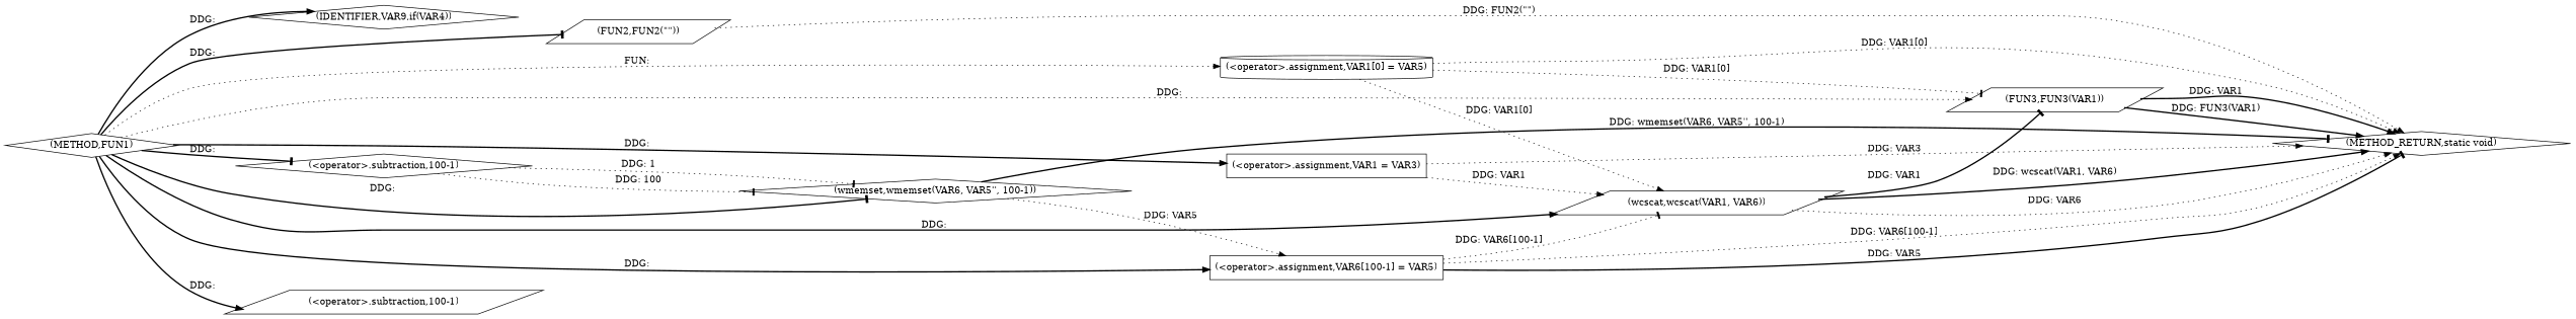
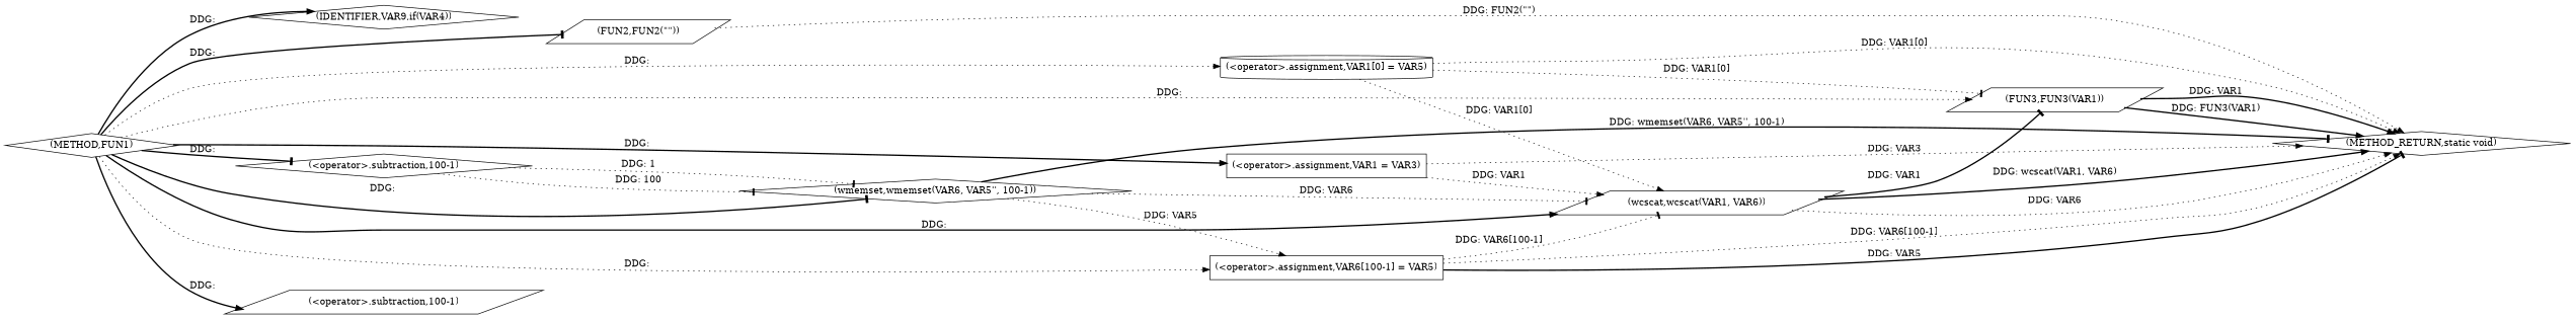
  digraph {
    rankdir=LR
    node [shape=diamond]
    edge [arrowhead=normal style=dotted]
    n1 [label="(METHOD,FUN1)"]
    n2 [label="(IDENTIFIER,VAR9,if(VAR4))"]
    n3 [label="(FUN2,FUN2(\"\"))" shape=parallelogram]
    n4 [label="(<operator>.assignment,VAR1 = VAR3)" shape=box]
    n5 [label="(<operator>.assignment,VAR1[0] = VAR5)" shape=cylinder]
    n6 [label="(wmemset,wmemset(VAR6, VAR5'', 100-1))"]
    n7 [label="(<operator>.subtraction,100-1)"]
    n8 [label="(<operator>.assignment,VAR6[100-1] = VAR5)" shape=box]
    n9 [label="(<operator>.subtraction,100-1)" shape=parallelogram]
    n10 [label="(wcscat,wcscat(VAR1, VAR6))" shape=parallelogram]
    n11 [label="(FUN3,FUN3(VAR1))" shape=parallelogram]
    n12 [label="(METHOD_RETURN,static void)"]
    n1 -> n2 [label="DDG: " style=bold]
    n1 -> n3 [arrowhead=tee label="DDG: " style=bold]
    n1 -> n4 [label="DDG: " style=bold]
-   n1 -> n5 [label="FUN: "]
+   n1 -> n5 [label="DDG: "]
    n1 -> n6 [arrowhead=tee label="DDG: " style=bold]
    n1 -> n7 [arrowhead=tee label="DDG: " style=bold]
-   n1 -> n8 [label="DDG: " style=bold]
+   n1 -> n8 [label="DDG: "]
    n1 -> n9 [label="DDG: " style=bold]
    n1 -> n10 [label="DDG: " style=bold]
    n1 -> n11 [label="DDG: "]
    n3 -> n12 [label="DDG: FUN2(\"\")"]
    n4 -> n10 [label="DDG: VAR1"]
    n4 -> n12 [label="DDG: VAR3"]
    n5 -> n10 [label="DDG: VAR1[0]"]
    n5 -> n11 [arrowhead=tee label="DDG: VAR1[0]"]
    n5 -> n12 [label="DDG: VAR1[0]"]
    n6 -> n8 [label="DDG: VAR5"]
+   n6 -> n10 [arrowhead=tee label="DDG: VAR6"]
    n6 -> n12 [arrowhead=tee label="DDG: wmemset(VAR6, VAR5'', 100-1)" style=bold]
    n7 -> n6 [arrowhead=tee label="DDG: 100"]
    n7 -> n6 [arrowhead=tee label="DDG: 1"]
    n8 -> n10 [arrowhead=tee label="DDG: VAR6[100-1]"]
    n8 -> n12 [label="DDG: VAR6[100-1]"]
    n8 -> n12 [arrowhead=tee label="DDG: VAR5" style=bold]
    n10 -> n11 [arrowhead=tee label="DDG: VAR1" style=bold]
    n10 -> n12 [label="DDG: wcscat(VAR1, VAR6)" style=bold]
    n10 -> n12 [label="DDG: VAR6"]
    n11 -> n12 [label="DDG: VAR1" style=bold]
    n11 -> n12 [label="DDG: FUN3(VAR1)" style=bold]
  }
